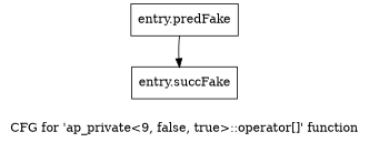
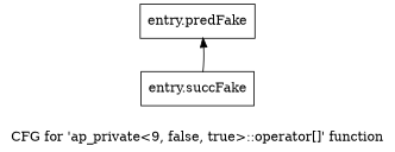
  digraph {
    label="CFG for 'ap_private\<9, false, true\>::operator[]' function"
    node [shape=record]
    n1 [label="{entry.predFake}"]
    n2 [filename="/tools/Xilinx/Vitis_HLS/2022.1/include/etc/ap_private.h" label="{entry.succFake}" linenumber=2882]
-   n1 -> n2 [execusionnum=0 filename="/tools/Xilinx/Vitis_HLS/2022.1/include/etc/ap_private.h"]
+   n2 -> n1 [execusionnum=0 filename="/tools/Xilinx/Vitis_HLS/2022.1/include/etc/ap_private.h"]
  }
